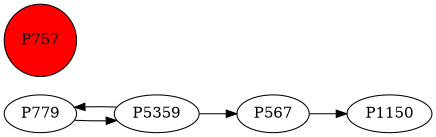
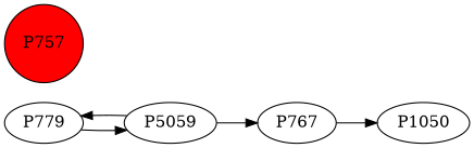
  digraph {
    rankdir=LR
    n1 [label=P779]
-   P5359
-   P767 [label=P567]
-   P1050 [label=P1150]
+   P5359 [label=P5059]
+   P767
+   P1050
    P757 [fillcolor=red shape=circle style=filled]
    n1 -> P5359
    P5359 -> n1
    P5359 -> P767
    P767 -> P1050
  }
